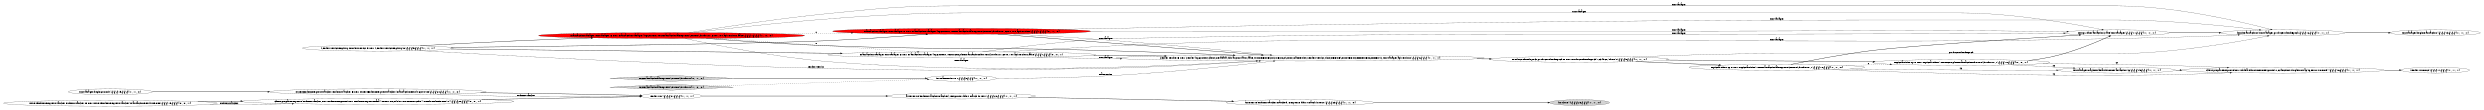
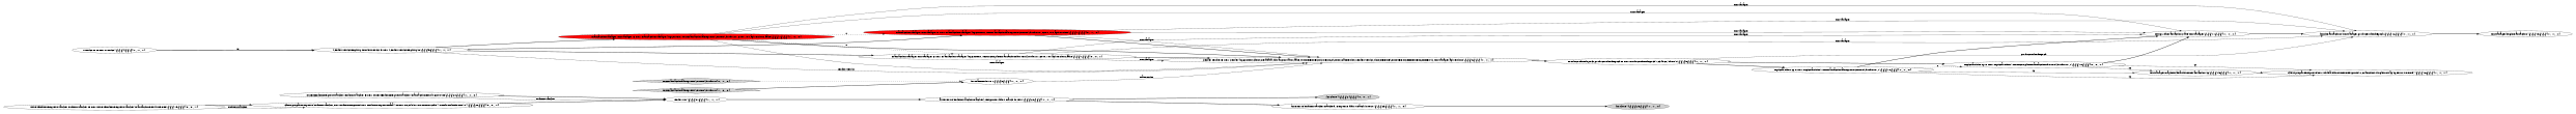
  digraph {
    rankdir=LR
    node [fillcolor=white shape=ellipse style=filled]
    edge [style=bold]
    n1 [label="sender.run()@@@21@@@['1', '1', '1']"]
    n2 [label="assertTrue(endTxnMatcher.matched,\"Response didn't match in test\")@@@22@@@['1', '1', '1']"]
+   n3 [fillcolor=lightgray label="{m.close()}@@@24@@@['0', '0', '1']"]
    n4 [label="assertTrue(endTxnMatcher.matched,\"Response didn't match in test\")@@@23@@@['1', '1', '0']"]
    n5 [label="ProducerIdAndEpoch producerIdAndEpoch = new ProducerIdAndEpoch(123456L,(short)0)@@@9@@@['1', '1', '1']"]
    n6 [label="TopicPartition tp = new TopicPartition(\"testTransactionalRequestsSentOnShutdown\",1)@@@10@@@['1', '1', '0']"]
    n7 [label="TopicPartition tp = new TopicPartition(\"testIncompleteTransactionAbortOnShutdown\",1)@@@10@@@['0', '0', '1']"]
    n8 [label="doInitTransactions(txnManager,producerIdAndEpoch)@@@12@@@['1', '1', '1']"]
    n9 [label="setupWithTransactionState(txnManager)@@@11@@@['1', '1', '1']"]
    n10 [label="client.prepareResponse(new AddPartitionsToTxnResponse(0,Collections.singletonMap(tp,Errors.NONE)))@@@16@@@['1', '1', '1']"]
    n11 [label="txnManager.maybeAddPartitionToTransaction(tp)@@@15@@@['1', '1', '1']"]
    n12 [label="txnManager.beginTransaction()@@@13@@@['1', '1', '1']"]
    n13 [fillcolor=red label="TransactionManager txnManager = new TransactionManager(logContext,\"testTransactionalRequestsSentOnShutdown\",6000,100,apiVersions)@@@7@@@['0', '1', '0']"]
    n14 [label="Sender sender = new Sender(logContext,client,metadata,this.accumulator,false,MAX_REQUEST_SIZE,ACKS_ALL,maxRetries,senderMetrics,time,REQUEST_TIMEOUT,RETRY_BACKOFF_MS,txnManager,apiVersions)@@@8@@@['1', '1', '1']"]
-   n15 [label="txnManager.beginCommit()@@@19@@@['1', '1', '0']"]
    n16 [label="AssertEndTxnRequestMatcher endTxnMatcher = new AssertEndTxnRequestMatcher(TransactionResult.COMMIT)@@@20@@@['1', '1', '0']"]
    n17 [label="AssertEndTxnRequestMatcher endTxnMatcher = new AssertEndTxnRequestMatcher(TransactionResult.ABORT)@@@19@@@['0', '0', '1']"]
    n18 [label="client.prepareResponse(endTxnMatcher,new EndTxnResponse(new EndTxnResponseData().setErrorCode(Errors.NONE.code()).setThrottleTimeMs(0)))@@@20@@@['0', '0', '1']"]
-   n19 [label="sender.runOnce()@@@17@@@['1', '1', '1']"]
    n20 [fillcolor=lightgray label="testTransactionalRequestsSentOnShutdown['0', '1', '0']" shape=diamond]
    n21 [label="int maxRetries = 1@@@3@@@['1', '1', '1']"]
    n22 [label="TransactionManager txnManager = new TransactionManager(logContext,\"testIncompleteTransactionAbortOnShutdown\",6000,100,apiVersions,false)@@@7@@@['0', '0', '1']"]
+   n23 [label="Metrics m = new Metrics()@@@4@@@['1', '1', '1']"]
    n24 [label="SenderMetricsRegistry senderMetrics = new SenderMetricsRegistry(m)@@@5@@@['1', '1', '1']"]
    n25 [fillcolor=red label="TransactionManager txnManager = new TransactionManager(logContext,\"testTransactionalRequestsSentOnShutdown\",6000,100,apiVersions,false)@@@7@@@['1', '0', '0']"]
    n26 [fillcolor=lightgray label="{m.close()}@@@25@@@['1', '1', '0']"]
    n27 [fillcolor=lightgray label="testTransactionalRequestsSentOnShutdown['1', '0', '0']" shape=diamond]
    n1 -> n2
+   n2 -> n3
    n2 -> n4
    n4 -> n26
    n5 -> n6
    n5 -> n7
    n5 -> n8 [label=producerIdAndEpoch style=solid]
    n6 -> n7 [label=0 style=dashed]
    n6 -> n9
    n6 -> n10 [label=tp style=solid]
    n6 -> n11 [label=tp style=solid]
    n7 -> n9
    n7 -> n10 [label=tp style=solid]
    n7 -> n11 [label=tp style=solid]
    n8 -> n12
    n9 -> n8
-   n10 -> n19
    n11 -> n10
    n13 -> n8 [label=txnManager style=solid]
    n13 -> n9 [label=txnManager style=solid]
    n13 -> n14
    n13 -> n14 [label=txnManager style=solid]
    n14 -> n5
-   n15 -> n16
    n16 -> n1
    n16 -> n1 [label=endTxnMatcher style=solid]
    n17 -> n18
    n17 -> n18 [label=endTxnMatcher style=solid]
    n18 -> n1
-   n20 -> n21
+   n20 -> n21 [style=dashed]
    n21 -> n14 [label=maxRetries style=solid]
    n22 -> n8 [label=txnManager style=solid]
    n22 -> n9 [label=txnManager style=solid]
    n22 -> n14
    n22 -> n14 [label=txnManager style=solid]
+   n23 -> n24 [label=m style=solid]
+   n23 -> n24
    n24 -> n13
    n24 -> n14 [label=senderMetrics style=solid]
    n24 -> n22
    n24 -> n25
    n25 -> n8 [label=txnManager style=solid]
    n25 -> n9 [label=txnManager style=solid]
    n25 -> n13 [label=0 style=dashed]
    n25 -> n14 [label=txnManager style=solid]
    n25 -> n14
    n25 -> n22 [label=0 style=dashed]
-   n27 -> n21 [style=dashed]
+   n27 -> n21
  }
